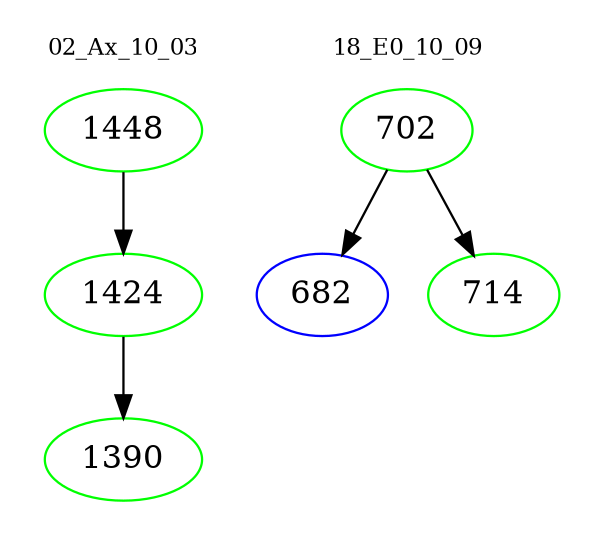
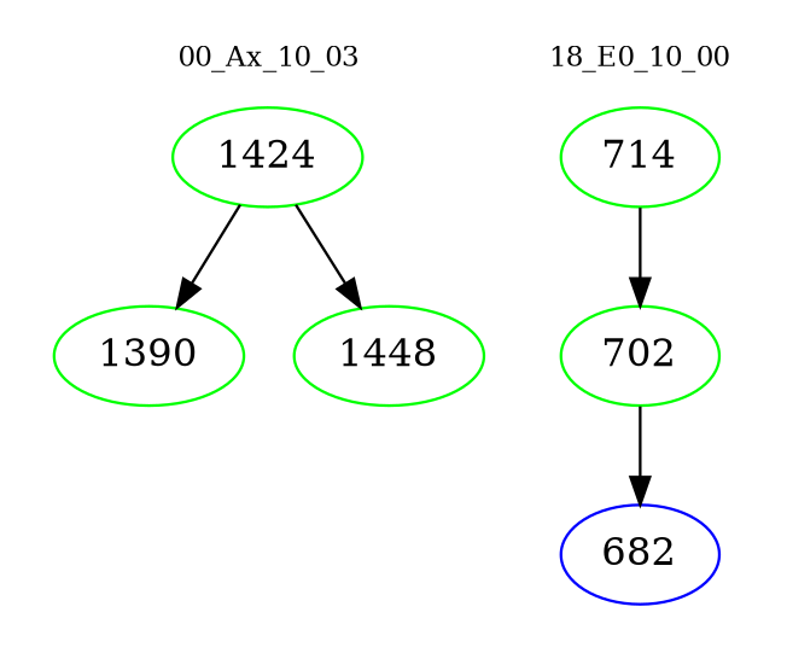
  digraph {
    node [color=green]
    edge [color=black]
    n1 [label=1424]
    n2 [label=1390]
    n3 [label=1448]
    n4 [label=702]
    n5 [color=blue label=682]
    n6 [label=714]
    subgraph cluster_1 {
      color=white
      fontsize=10
-     label="02_Ax_10_03"
+     label="00_Ax_10_03"
      n1
      n2
      n3
    }
    subgraph cluster_2 {
      color=white
      fontsize=10
-     label="18_E0_10_09"
+     label="18_E0_10_00"
      n4
      n5
      n6
    }
    n1 -> n2
-   n3 -> n1
+   n1 -> n3
    n4 -> n5
-   n4 -> n6
+   n6 -> n4
  }
